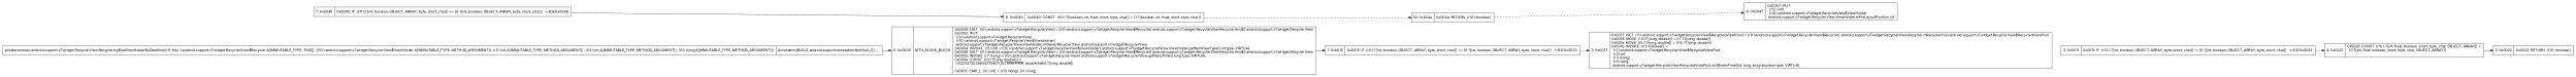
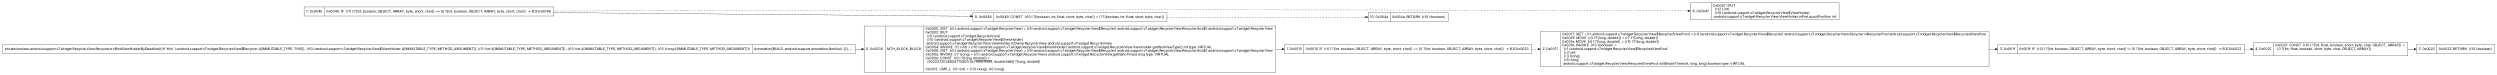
  digraph {
    fontname=Inter
    rankdir=LR
    node [fontname=Inter shape=record]
    edge [fontname=Inter]
    n1 [label="{0\:\ 0x0000|MTH_BLOCK_BLOCK\l|0x0000: IGET  (r0 I:android.support.v7.widget.RecyclerView) = (r9 I:android.support.v7.widget.RecyclerView$Recycler) android.support.v7.widget.RecyclerView.Recycler.this$0 android.support.v7.widget.RecyclerView \l0x0002: IPUT  \l  (r0 I:android.support.v7.widget.RecyclerView)\l  (r10 I:android.support.v7.widget.RecyclerView$ViewHolder)\l android.support.v7.widget.RecyclerView.ViewHolder.mOwnerRecyclerView android.support.v7.widget.RecyclerView \l0x0004: INVOKE  (r2 I:int) = (r10 I:android.support.v7.widget.RecyclerView$ViewHolder) android.support.v7.widget.RecyclerView.ViewHolder.getItemViewType():int type: VIRTUAL \l0x0008: IGET  (r0 I:android.support.v7.widget.RecyclerView) = (r9 I:android.support.v7.widget.RecyclerView$Recycler) android.support.v7.widget.RecyclerView.Recycler.this$0 android.support.v7.widget.RecyclerView \l0x000a: INVOKE  (r7 I:long) = (r0 I:android.support.v7.widget.RecyclerView) android.support.v7.widget.RecyclerView.getNanoTime():long type: VIRTUAL \l0x000e: CONST  (r0 I:?[long, double]) = \l  (9223372036854775807(0x7fffffffffffffff, double:NaN) ?[long, double])\l \l0x0013: CMP_L  (r0 I:int) = (r13 I:long), (r0 I:long) \l}"]
    n2 [label="{1\:\ 0x0015|0x0015: IF  (r0 I:?[int, boolean, OBJECT, ARRAY, byte, short, char]) == (0 ?[int, boolean, OBJECT, ARRAY, byte, short, char])  \-\> B:6:0x0023 \l}"]
    n3 [label="{2\:\ 0x0017|0x0017: IGET  (r1 I:android.support.v7.widget.RecyclerView$RecycledViewPool) = (r9 I:android.support.v7.widget.RecyclerView$Recycler) android.support.v7.widget.RecyclerView.Recycler.mRecyclerPool android.support.v7.widget.RecyclerView$RecycledViewPool \l0x0019: MOVE  (r3 I:?[long, double]) = (r7 I:?[long, double]) \l0x001a: MOVE  (r5 I:?[long, double]) = (r13 I:?[long, double]) \l0x001b: INVOKE  (r13 I:boolean) = \l  (r1 I:android.support.v7.widget.RecyclerView$RecycledViewPool)\l  (r2 I:int)\l  (r3 I:long)\l  (r5 I:long)\l android.support.v7.widget.RecyclerView.RecycledViewPool.willBindInTime(int, long, long):boolean type: VIRTUAL \l}"]
    n4 [label="{3\:\ 0x001f|0x001f: IF  (r13 I:?[int, boolean, OBJECT, ARRAY, byte, short, char]) != (0 ?[int, boolean, OBJECT, ARRAY, byte, short, char])  \-\> B:6:0x0023 \l}"]
    n5 [label="{4\:\ 0x0021|0x0021: CONST  (r10 I:?[int, float, boolean, short, byte, char, OBJECT, ARRAY]) = \l  (0 ?[int, float, boolean, short, byte, char, OBJECT, ARRAY])\l \l}"]
    n6 [label="{5\:\ 0x0022|0x0022: RETURN  (r10 I:boolean) \l}"]
    n7 [label="{7\:\ 0x0045|0x0045: IF  (r11 I:?[int, boolean, OBJECT, ARRAY, byte, short, char]) == (0 ?[int, boolean, OBJECT, ARRAY, byte, short, char])  \-\> B:9:0x0049 \l}"]
    n8 [label="{8\:\ 0x0047|0x0047: IPUT  \l  (r12 I:int)\l  (r10 I:android.support.v7.widget.RecyclerView$ViewHolder)\l android.support.v7.widget.RecyclerView.ViewHolder.mPreLayoutPosition int \l}"]
    n9 [label="{9\:\ 0x0049|0x0049: CONST  (r10 I:?[boolean, int, float, short, byte, char]) = (1 ?[boolean, int, float, short, byte, char]) \l}"]
    n10 [label="{10\:\ 0x004a|0x004a: RETURN  (r10 I:boolean) \l}"]
    n11 [label="{private boolean android.support.v7.widget.RecyclerView.Recycler.tryBindViewHolderByDeadline((r9 'this' I:android.support.v7.widget.RecyclerView$Recycler A[IMMUTABLE_TYPE, THIS]), (r10 I:android.support.v7.widget.RecyclerView$ViewHolder A[IMMUTABLE_TYPE, METHOD_ARGUMENT]), (r11 I:int A[IMMUTABLE_TYPE, METHOD_ARGUMENT]), (r12 I:int A[IMMUTABLE_TYPE, METHOD_ARGUMENT]), (r13 I:long A[IMMUTABLE_TYPE, METHOD_ARGUMENT]))  | Annotation[BUILD, android.support.annotation.NonNull, \{\}], , , \l}"]
    n1 -> n2
    n2 -> n3 [style=dashed]
+   n3 -> n4
    n4 -> n5 [style=dashed]
    n5 -> n6
-   n10 -> n8 [style=dashed]
+   n7 -> n8 [style=dashed]
    n7 -> n9
    n9 -> n10 [style=dashed]
    n11 -> n1
  }
